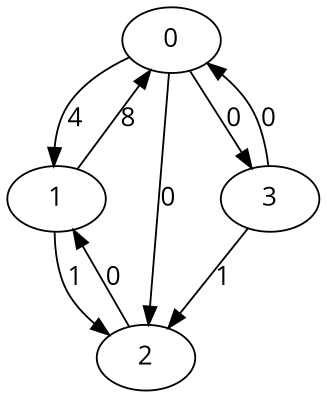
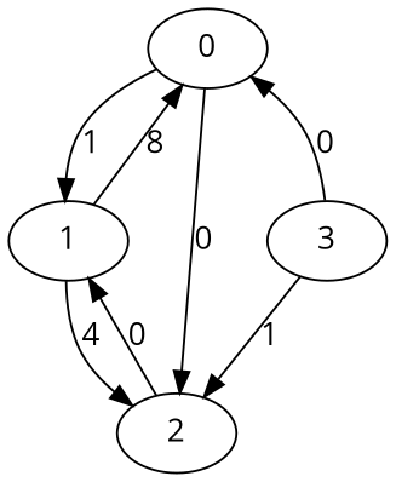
  digraph {
    fontname="Open Sans"
    node [fontname="Open Sans"]
    edge [fontname="Open Sans"]
    0
    1
    2
    3
-   0 -> 1 [label=4]
+   0 -> 1 [label=1]
    0 -> 2 [label=0]
-   0 -> 3 [label=0]
    1 -> 0 [label=8]
-   1 -> 2 [label=1]
+   1 -> 2 [label=4]
    2 -> 1 [label=0]
    3 -> 0 [label=0]
    3 -> 2 [label=1]
  }
